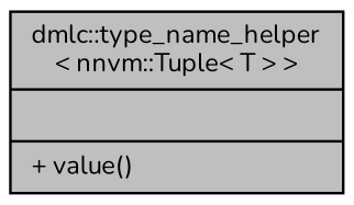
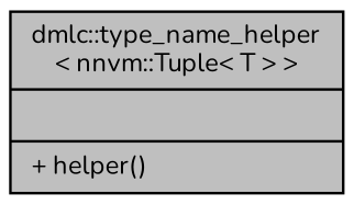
  digraph {
    fontname=Nunito
-   n1 [color=black fillcolor=grey75 fontcolor=black fontname=Nunito fontsize=10 height=0.2 label="{dmlc::type_name_helper\l\< nnvm::Tuple\< T \> \>\n||+ value()\l}" shape=record style=filled width=0.4]
+   n1 [color=black fillcolor=grey75 fontcolor=black fontname=Nunito fontsize=10 height=0.2 label="{dmlc::type_name_helper\l\< nnvm::Tuple\< T \> \>\n||+ helper()\l}" shape=record style=filled width=0.4]
  }
